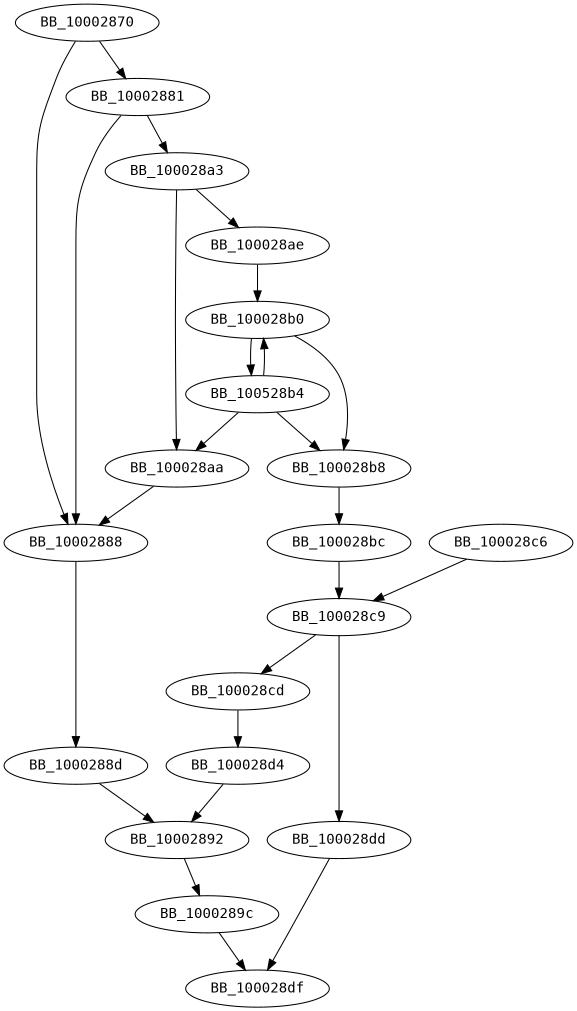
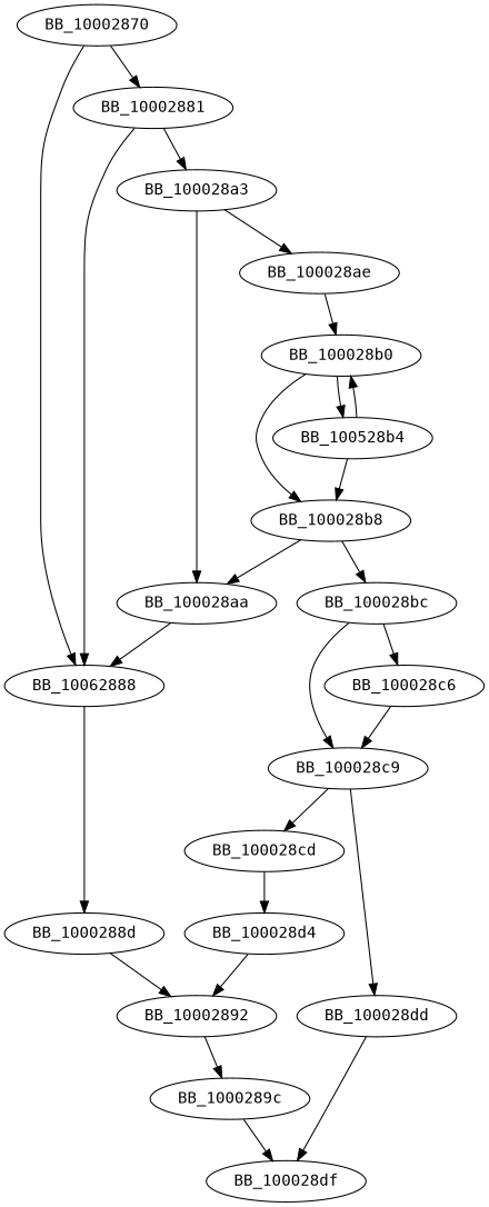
  digraph {
    fontname="DejaVu Sans Mono"
    node [fontname="DejaVu Sans Mono"]
    edge [fontname="DejaVu Sans Mono"]
    BB_10002870
    BB_10002881
-   BB_10002888
+   BB_10002888 [label=BB_10062888]
    BB_100028a3
    BB_1000288d
    BB_100028aa
    BB_100028ae
    BB_10002892
    BB_100028b0
    BB_1000289c
    BB_100028df
    n12 [label=BB_100528b4]
    BB_100028b8
    BB_100028bc
    BB_100028c6
    BB_100028c9
    BB_100028cd
    BB_100028dd
    BB_100028d4
    BB_10002870 -> BB_10002881
    BB_10002870 -> BB_10002888
    BB_10002881 -> BB_10002888
    BB_10002881 -> BB_100028a3
    BB_10002888 -> BB_1000288d
    BB_100028a3 -> BB_100028aa
    BB_100028a3 -> BB_100028ae
    BB_1000288d -> BB_10002892
    BB_100028aa -> BB_10002888
    BB_100028ae -> BB_100028b0
    BB_10002892 -> BB_1000289c
    BB_100028b0 -> n12
    BB_100028b0 -> BB_100028b8
    BB_1000289c -> BB_100028df
    n12 -> BB_100028b0
    n12 -> BB_100028b8
-   n12 -> BB_100028aa
+   BB_100028b8 -> BB_100028aa
    BB_100028b8 -> BB_100028bc
+   BB_100028bc -> BB_100028c6
    BB_100028bc -> BB_100028c9
    BB_100028c6 -> BB_100028c9
    BB_100028c9 -> BB_100028cd
    BB_100028c9 -> BB_100028dd
    BB_100028cd -> BB_100028d4
    BB_100028dd -> BB_100028df
    BB_100028d4 -> BB_10002892
  }
